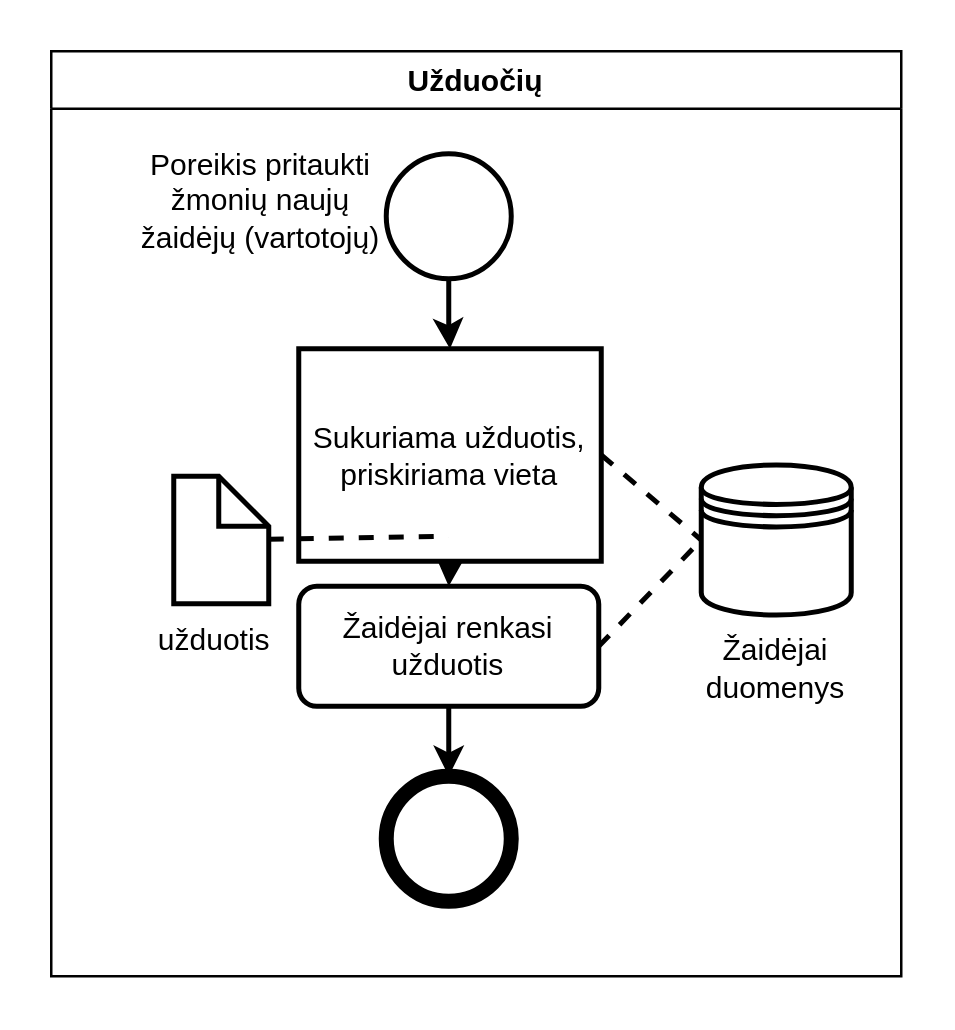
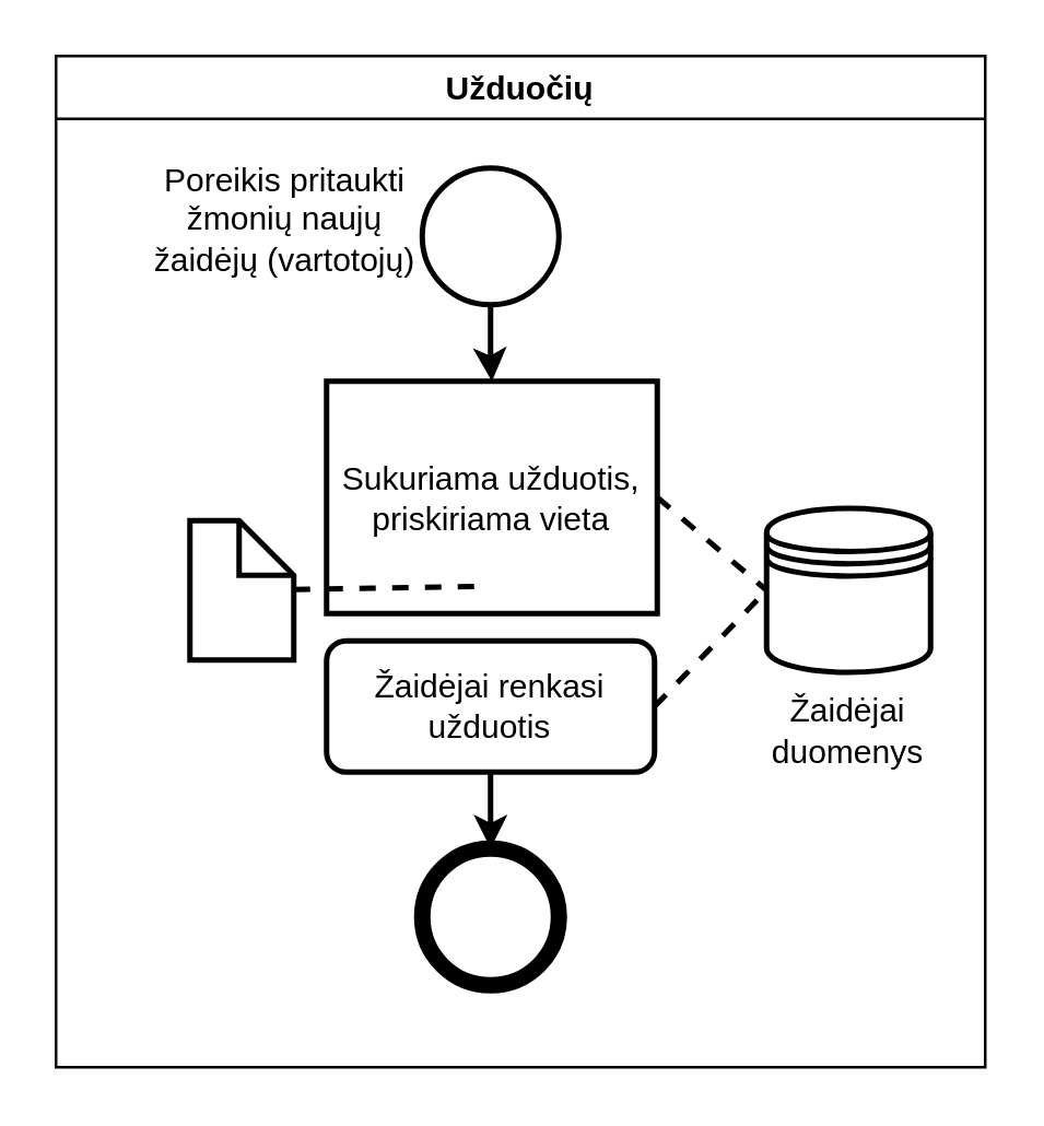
  <mxCell id="0" />
  <mxCell id="1" parent="0" />
  <mxCell id="2" value="Užduočių" style="swimlane;rounded=0;fillColor=none;" parent="1" vertex="1"><mxGeometry x="20" y="20" width="340" height="370" as="geometry" /></mxCell>
  <mxCell id="3" style="edgeStyle=orthogonalEdgeStyle;rounded=0;orthogonalLoop=1;jettySize=auto;html=1;strokeWidth=2;" parent="2" source="4" target="8" edge="1"><mxGeometry relative="1" as="geometry" /></mxCell>
  <mxCell id="4" value="" style="ellipse;whiteSpace=wrap;html=1;aspect=fixed;strokeWidth=2;" parent="2" vertex="1"><mxGeometry x="134" y="41" width="50" height="50" as="geometry" /></mxCell>
  <mxCell id="5" value="Poreikis pritaukti žmonių naujų žaidėjų (vartotojų)" style="text;html=1;strokeColor=none;fillColor=none;align=center;verticalAlign=middle;whiteSpace=wrap;rounded=0;" parent="2" vertex="1"><mxGeometry x="34" y="45" width="100" height="30" as="geometry" /></mxCell>
- <mxCell id="6" style="edgeStyle=none;rounded=0;orthogonalLoop=1;jettySize=auto;html=1;exitX=0.5;exitY=1;exitDx=0;exitDy=0;entryX=0.5;entryY=0;entryDx=0;entryDy=0;startArrow=none;startFill=0;endArrow=classic;endFill=1;strokeWidth=2;" parent="2" source="8" target="11" edge="1"><mxGeometry relative="1" as="geometry"><mxPoint x="159" y="212.5" as="targetPoint" /></mxGeometry></mxCell>
  <mxCell id="7" style="rounded=0;orthogonalLoop=1;jettySize=auto;html=1;strokeWidth=2;endArrow=none;endFill=0;dashed=1;exitX=1;exitY=0.5;exitDx=0;exitDy=0;entryX=0;entryY=0.5;entryDx=0;entryDy=0;" parent="2" source="8" target="16" edge="1"><mxGeometry relative="1" as="geometry" /></mxCell>
  <mxCell id="8" value="Sukuriama užduotis, priskiriama vieta" style="rounded=0;whiteSpace=wrap;html=1;strokeWidth=2;" parent="2" vertex="1"><mxGeometry x="99" y="119" width="121" height="85" as="geometry" /></mxCell>
  <mxCell id="9" style="edgeStyle=orthogonalEdgeStyle;rounded=0;orthogonalLoop=1;jettySize=auto;html=1;entryX=0.5;entryY=0;entryDx=0;entryDy=0;strokeWidth=2;" parent="2" source="11" target="12" edge="1"><mxGeometry relative="1" as="geometry" /></mxCell>
  <mxCell id="10" style="rounded=0;orthogonalLoop=1;jettySize=auto;html=1;entryX=0;entryY=0.5;entryDx=0;entryDy=0;dashed=1;endArrow=none;endFill=0;strokeWidth=2;exitX=1;exitY=0.5;exitDx=0;exitDy=0;" parent="2" source="11" target="16" edge="1"><mxGeometry relative="1" as="geometry" /></mxCell>
  <mxCell id="11" value="Žaidėjai renkasi užduotis" style="whiteSpace=wrap;html=1;strokeWidth=2;rounded=1;" parent="2" vertex="1"><mxGeometry x="99" y="214" width="120" height="48" as="geometry" /></mxCell>
  <mxCell id="12" value="" style="ellipse;whiteSpace=wrap;html=1;aspect=fixed;rounded=0;strokeColor=default;shadow=0;strokeWidth=6;" parent="2" vertex="1"><mxGeometry x="134" y="290" width="50" height="50" as="geometry" /></mxCell>
- <mxCell id="13" value="užduotis" style="text;html=1;strokeColor=none;fillColor=none;align=center;verticalAlign=middle;whiteSpace=wrap;rounded=0;" parent="2" vertex="1"><mxGeometry x="32" y="221" width="67" height="30" as="geometry" /></mxCell>
  <mxCell id="14" value="" style="shape=note;size=20;whiteSpace=wrap;html=1;rounded=0;shadow=0;strokeColor=default;strokeWidth=2;" parent="2" vertex="1"><mxGeometry x="49" y="170" width="38" height="51" as="geometry" /></mxCell>
  <mxCell id="15" style="edgeStyle=none;rounded=0;orthogonalLoop=1;jettySize=auto;html=1;startArrow=none;startFill=0;endArrow=none;endFill=0;strokeWidth=2;dashed=1;" parent="2" source="14" edge="1"><mxGeometry relative="1" as="geometry"><mxPoint x="159" y="194" as="targetPoint" /></mxGeometry></mxCell>
  <mxCell id="16" value="" style="shape=datastore;whiteSpace=wrap;html=1;strokeWidth=2;" parent="2" vertex="1"><mxGeometry x="260" y="165.5" width="60" height="60" as="geometry" /></mxCell>
  <mxCell id="17" value="Žaidėjai duomenys" style="text;html=1;strokeColor=none;fillColor=none;align=center;verticalAlign=middle;whiteSpace=wrap;rounded=0;" parent="2" vertex="1"><mxGeometry x="240" y="232" width="100" height="30" as="geometry" /></mxCell>
